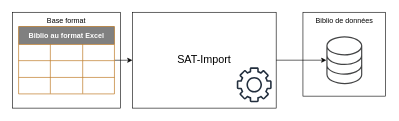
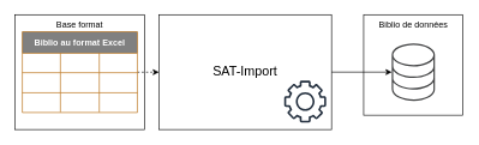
  <mxCell id="0" />
  <mxCell id="1" parent="0" />
- <mxCell id="2" value="" style="edgeStyle=orthogonalEdgeStyle;rounded=0;orthogonalLoop=1;jettySize=auto;html=1;" edge="1" parent="1" source="3" target="17"><mxGeometry relative="1" as="geometry" /></mxCell>
+ <mxCell id="2" value="" style="edgeStyle=orthogonalEdgeStyle;rounded=0;orthogonalLoop=1;jettySize=auto;html=1;dashed=1;" edge="1" parent="1" source="3" target="17"><mxGeometry relative="1" as="geometry" /></mxCell>
  <mxCell id="3" value="Biblio au format Excel" style="shape=table;startSize=30;container=1;collapsible=0;childLayout=tableLayout;fontStyle=1;align=center;pointerEvents=1;fillColor=#808080;strokeColor=#b46504;swimlaneFillColor=#FFFFFF;fontColor=#FFFFFF;labelBackgroundColor=none;labelBorderColor=none;" vertex="1" parent="1"><mxGeometry x="30" y="43.75" width="160" height="112.5" as="geometry" /></mxCell>
  <mxCell id="4" value="" style="shape=partialRectangle;html=1;whiteSpace=wrap;collapsible=0;dropTarget=0;pointerEvents=0;fillColor=none;top=0;left=0;bottom=0;right=0;points=[[0,0.5],[1,0.5]];portConstraint=eastwest;" vertex="1" parent="3"><mxGeometry y="30" width="160" height="27" as="geometry" /></mxCell>
  <mxCell id="5" value="" style="shape=partialRectangle;html=1;whiteSpace=wrap;connectable=0;fillColor=none;top=0;left=0;bottom=0;right=0;overflow=hidden;pointerEvents=1;" vertex="1" parent="4"><mxGeometry width="53" height="27" as="geometry"><mxRectangle width="53" height="27" as="alternateBounds" /></mxGeometry></mxCell>
  <mxCell id="6" value="" style="shape=partialRectangle;html=1;whiteSpace=wrap;connectable=0;fillColor=none;top=0;left=0;bottom=0;right=0;overflow=hidden;pointerEvents=1;" vertex="1" parent="4"><mxGeometry x="53" width="54" height="27" as="geometry"><mxRectangle width="54" height="27" as="alternateBounds" /></mxGeometry></mxCell>
  <mxCell id="7" value="" style="shape=partialRectangle;html=1;whiteSpace=wrap;connectable=0;fillColor=none;top=0;left=0;bottom=0;right=0;overflow=hidden;pointerEvents=1;" vertex="1" parent="4"><mxGeometry x="107" width="53" height="27" as="geometry"><mxRectangle width="53" height="27" as="alternateBounds" /></mxGeometry></mxCell>
  <mxCell id="8" value="" style="shape=partialRectangle;html=1;whiteSpace=wrap;collapsible=0;dropTarget=0;pointerEvents=0;fillColor=none;top=0;left=0;bottom=0;right=0;points=[[0,0.5],[1,0.5]];portConstraint=eastwest;" vertex="1" parent="3"><mxGeometry y="57" width="160" height="28" as="geometry" /></mxCell>
  <mxCell id="9" value="" style="shape=partialRectangle;html=1;whiteSpace=wrap;connectable=0;fillColor=none;top=0;left=0;bottom=0;right=0;overflow=hidden;pointerEvents=1;" vertex="1" parent="8"><mxGeometry width="53" height="28" as="geometry"><mxRectangle width="53" height="28" as="alternateBounds" /></mxGeometry></mxCell>
  <mxCell id="10" value="" style="shape=partialRectangle;html=1;whiteSpace=wrap;connectable=0;fillColor=none;top=0;left=0;bottom=0;right=0;overflow=hidden;pointerEvents=1;" vertex="1" parent="8"><mxGeometry x="53" width="54" height="28" as="geometry"><mxRectangle width="54" height="28" as="alternateBounds" /></mxGeometry></mxCell>
  <mxCell id="11" value="" style="shape=partialRectangle;html=1;whiteSpace=wrap;connectable=0;fillColor=none;top=0;left=0;bottom=0;right=0;overflow=hidden;pointerEvents=1;" vertex="1" parent="8"><mxGeometry x="107" width="53" height="28" as="geometry"><mxRectangle width="53" height="28" as="alternateBounds" /></mxGeometry></mxCell>
  <mxCell id="12" value="" style="shape=partialRectangle;html=1;whiteSpace=wrap;collapsible=0;dropTarget=0;pointerEvents=0;fillColor=none;top=0;left=0;bottom=0;right=0;points=[[0,0.5],[1,0.5]];portConstraint=eastwest;" vertex="1" parent="3"><mxGeometry y="85" width="160" height="27" as="geometry" /></mxCell>
  <mxCell id="13" value="" style="shape=partialRectangle;html=1;whiteSpace=wrap;connectable=0;fillColor=none;top=0;left=0;bottom=0;right=0;overflow=hidden;pointerEvents=1;" vertex="1" parent="12"><mxGeometry width="53" height="27" as="geometry"><mxRectangle width="53" height="27" as="alternateBounds" /></mxGeometry></mxCell>
  <mxCell id="14" value="" style="shape=partialRectangle;html=1;whiteSpace=wrap;connectable=0;fillColor=none;top=0;left=0;bottom=0;right=0;overflow=hidden;pointerEvents=1;" vertex="1" parent="12"><mxGeometry x="53" width="54" height="27" as="geometry"><mxRectangle width="54" height="27" as="alternateBounds" /></mxGeometry></mxCell>
  <mxCell id="15" value="" style="shape=partialRectangle;html=1;whiteSpace=wrap;connectable=0;fillColor=none;top=0;left=0;bottom=0;right=0;overflow=hidden;pointerEvents=1;" vertex="1" parent="12"><mxGeometry x="107" width="53" height="27" as="geometry"><mxRectangle width="53" height="27" as="alternateBounds" /></mxGeometry></mxCell>
  <mxCell id="16" value="" style="group" vertex="1" connectable="0" parent="1"><mxGeometry x="220" y="20" width="240" height="160" as="geometry" /></mxCell>
  <mxCell id="17" value="&lt;font style=&quot;font-size: 18px&quot;&gt;SAT-Import&lt;/font&gt;" style="rounded=0;whiteSpace=wrap;html=1;fillColor=default;gradientColor=none;" vertex="1" parent="16"><mxGeometry width="240" height="160" as="geometry" /></mxCell>
  <mxCell id="18" value="" style="sketch=0;outlineConnect=0;fontColor=#232F3E;fillColor=#232F3E;strokeColor=none;dashed=0;verticalLabelPosition=bottom;verticalAlign=top;align=center;html=1;fontSize=12;fontStyle=0;aspect=fixed;pointerEvents=1;shape=mxgraph.aws4.gear;" vertex="1" parent="16"><mxGeometry x="174.209" y="91.851" width="58.32" height="58.32" as="geometry" /></mxCell>
  <mxCell id="19" value="" style="edgeStyle=orthogonalEdgeStyle;rounded=0;orthogonalLoop=1;jettySize=auto;html=1;" edge="1" parent="1" source="17" target="22"><mxGeometry relative="1" as="geometry" /></mxCell>
  <mxCell id="20" value="Base format" style="rounded=0;whiteSpace=wrap;html=1;labelBackgroundColor=none;fontColor=#000000;fillColor=none;gradientColor=none;verticalAlign=top;" vertex="1" parent="1"><mxGeometry x="20" y="20" width="180" height="160" as="geometry" /></mxCell>
  <mxCell id="21" value="" style="group" vertex="1" connectable="0" parent="1"><mxGeometry x="504.69" y="20" width="138.12" height="140" as="geometry" /></mxCell>
  <mxCell id="22" value="" style="sketch=0;pointerEvents=1;shadow=0;dashed=0;html=1;strokeColor=none;fillColor=#434445;aspect=fixed;labelPosition=center;verticalLabelPosition=bottom;verticalAlign=top;align=center;outlineConnect=0;shape=mxgraph.vvd.storage;" vertex="1" parent="21"><mxGeometry x="39.06" y="40" width="60" height="80" as="geometry" /></mxCell>
  <mxCell id="23" value="Biblio de données" style="rounded=0;whiteSpace=wrap;html=1;labelBackgroundColor=none;fontColor=#000000;fillColor=none;gradientColor=none;verticalAlign=top;" vertex="1" parent="21"><mxGeometry width="138.12" height="140" as="geometry" /></mxCell>
